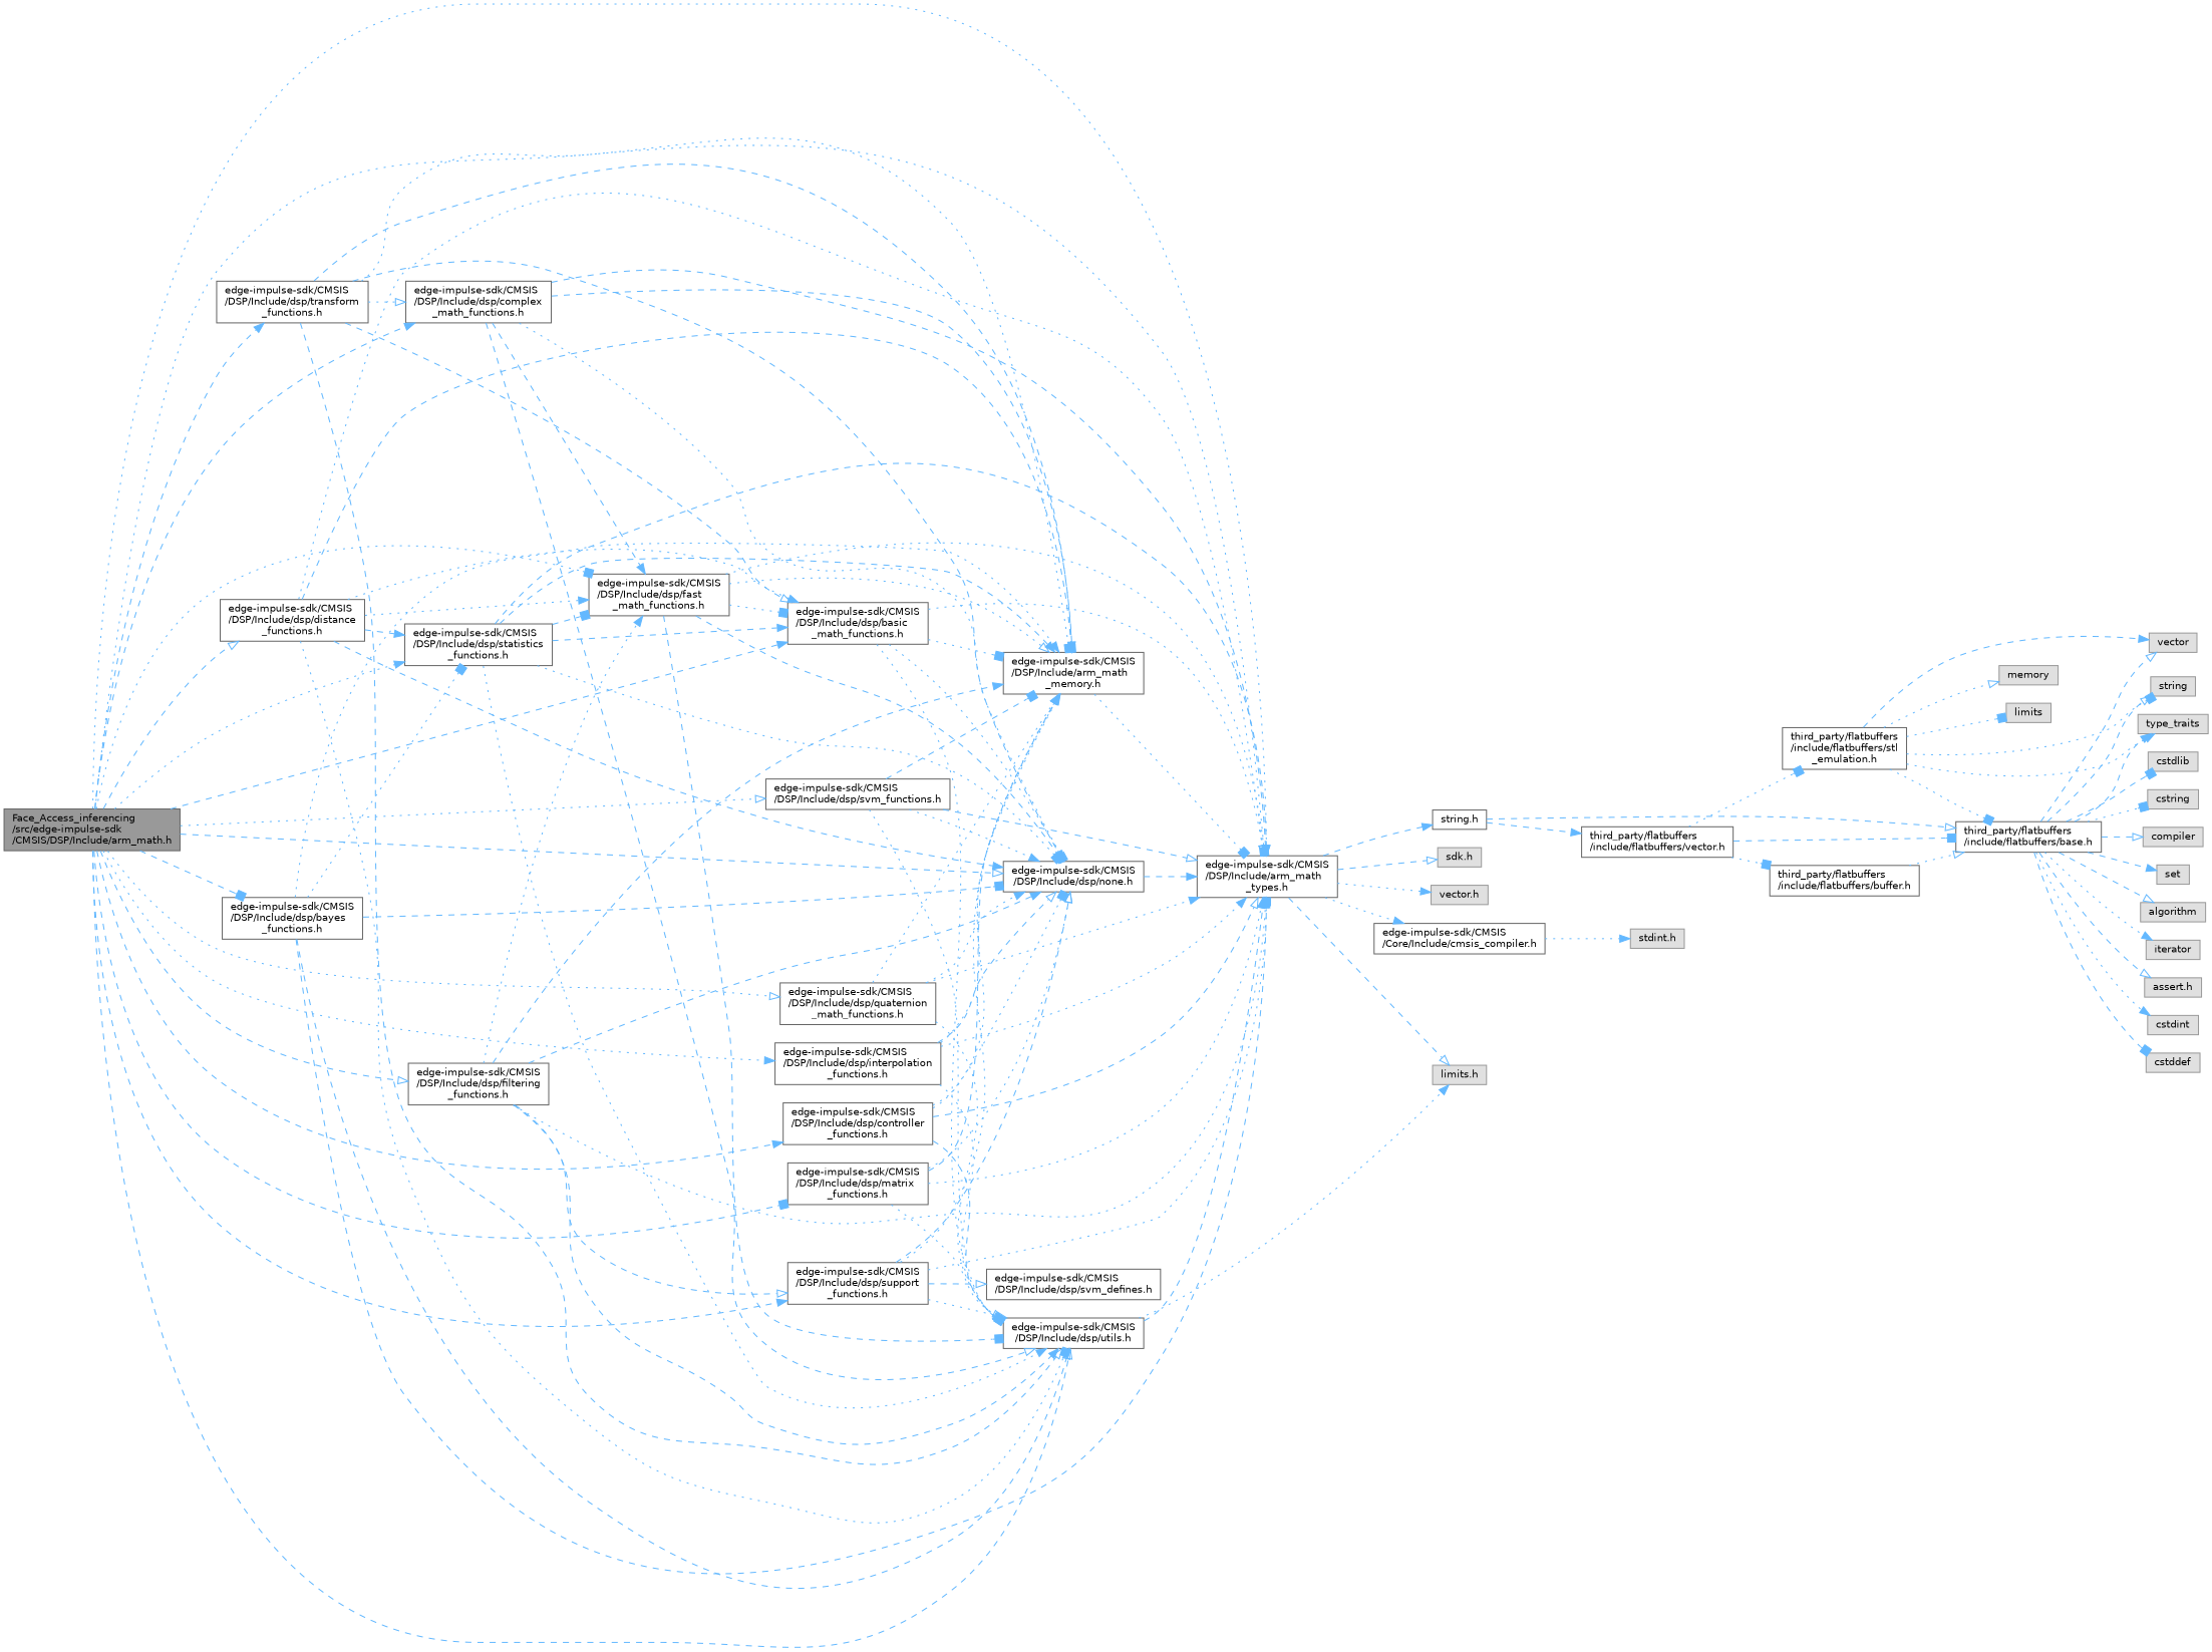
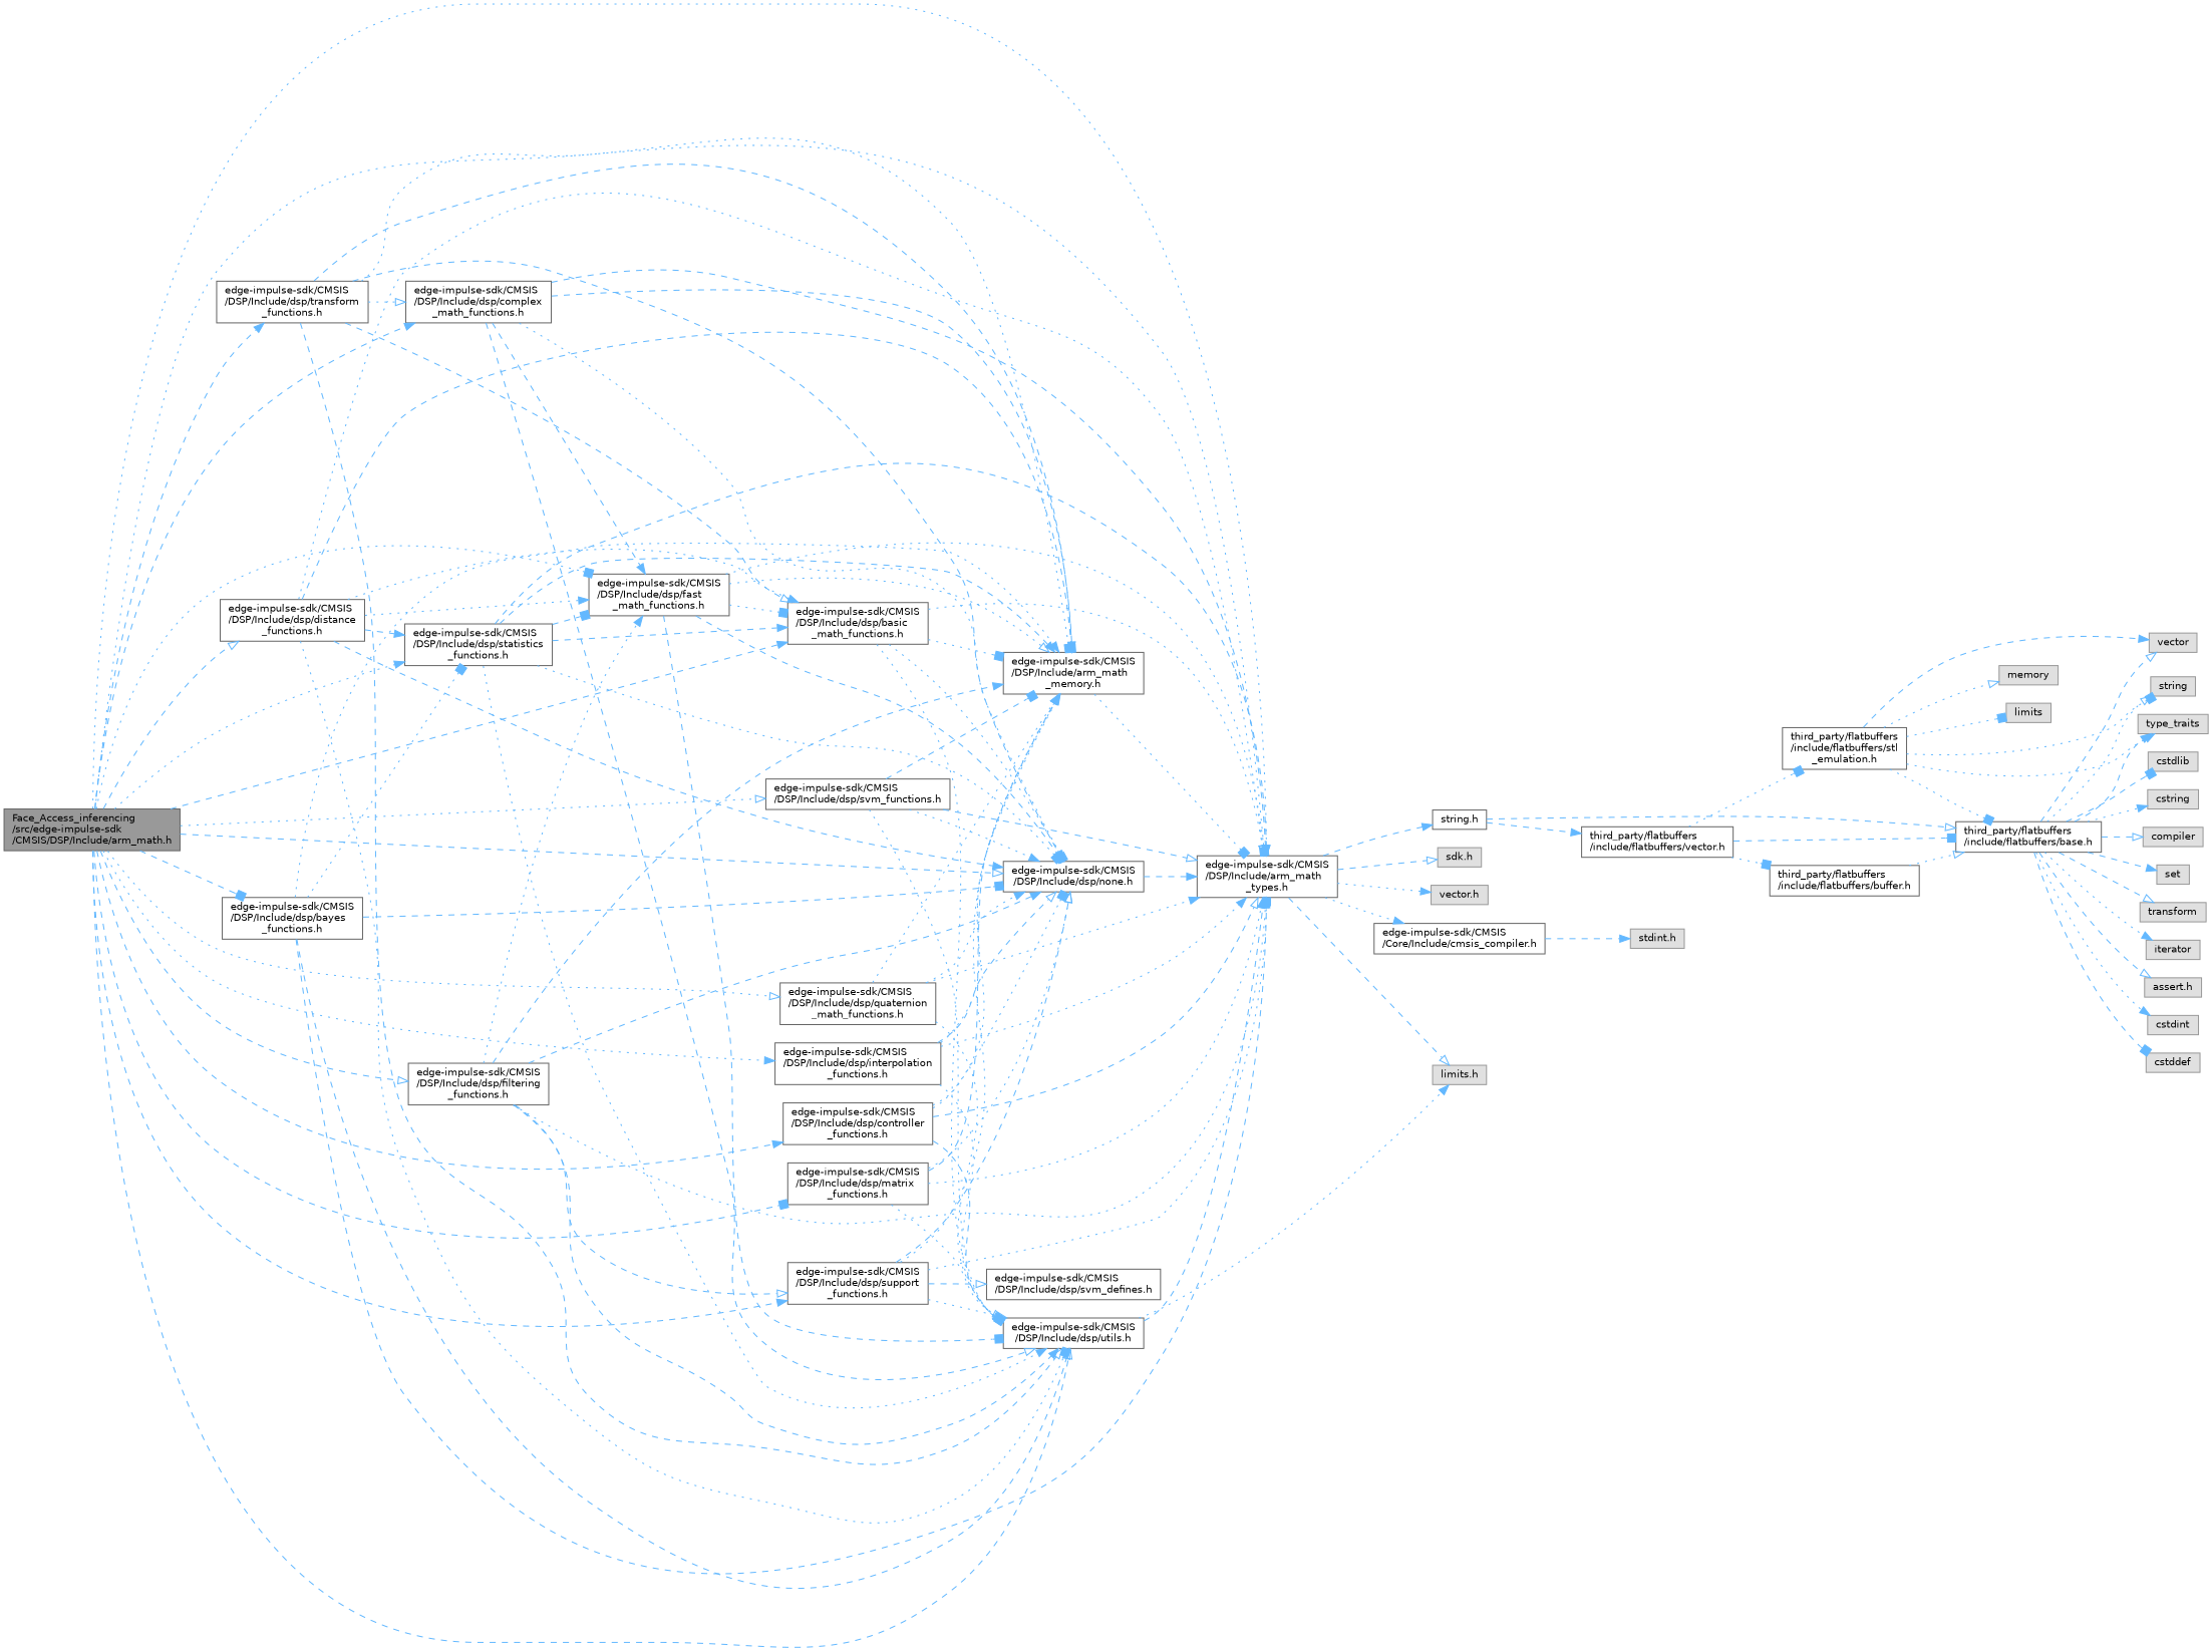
  digraph {
    rankdir=LR
    node [color=grey40 fillcolor=white fontname=Helvetica fontsize=10 shape=box style=filled]
    edge [arrowhead=normal color=steelblue1 fontname=Helvetica fontsize=10 labelfontname=Helvetica labelfontsize=10 style=dotted]
    n1 [color=gray40 fillcolor=grey60 fontcolor=black height=0.2 label="Face_Access_inferencing\l/src/edge-impulse-sdk\l/CMSIS/DSP/Include/arm_math.h" width=0.4]
    n2 [height=0.2 label="edge-impulse-sdk/CMSIS\l/DSP/Include/arm_math\l_types.h" width=0.4]
    n3 [height=0.2 label="edge-impulse-sdk/CMSIS\l/DSP/Include/arm_math\l_memory.h" width=0.4]
    n4 [height=0.2 label="edge-impulse-sdk/CMSIS\l/DSP/Include/dsp/none.h" width=0.4]
    n5 [height=0.2 label="edge-impulse-sdk/CMSIS\l/DSP/Include/dsp/utils.h" width=0.4]
    n6 [height=0.2 label="edge-impulse-sdk/CMSIS\l/DSP/Include/dsp/basic\l_math_functions.h" width=0.4]
    n7 [height=0.2 label="edge-impulse-sdk/CMSIS\l/DSP/Include/dsp/interpolation\l_functions.h" width=0.4]
    n8 [height=0.2 label="edge-impulse-sdk/CMSIS\l/DSP/Include/dsp/bayes\l_functions.h" width=0.4]
    n9 [height=0.2 label="edge-impulse-sdk/CMSIS\l/DSP/Include/dsp/statistics\l_functions.h" width=0.4]
    n10 [height=0.2 label="edge-impulse-sdk/CMSIS\l/DSP/Include/dsp/fast\l_math_functions.h" width=0.4]
    n11 [height=0.2 label="edge-impulse-sdk/CMSIS\l/DSP/Include/dsp/matrix\l_functions.h" width=0.4]
    n12 [height=0.2 label="edge-impulse-sdk/CMSIS\l/DSP/Include/dsp/complex\l_math_functions.h" width=0.4]
    n13 [height=0.2 label="edge-impulse-sdk/CMSIS\l/DSP/Include/dsp/controller\l_functions.h" width=0.4]
    n14 [height=0.2 label="edge-impulse-sdk/CMSIS\l/DSP/Include/dsp/support\l_functions.h" width=0.4]
    n15 [height=0.2 label="edge-impulse-sdk/CMSIS\l/DSP/Include/dsp/distance\l_functions.h" width=0.4]
    n16 [height=0.2 label="edge-impulse-sdk/CMSIS\l/DSP/Include/dsp/svm_functions.h" width=0.4]
    n17 [height=0.2 label="edge-impulse-sdk/CMSIS\l/DSP/Include/dsp/transform\l_functions.h" width=0.4]
    n18 [height=0.2 label="edge-impulse-sdk/CMSIS\l/DSP/Include/dsp/filtering\l_functions.h" width=0.4]
    n19 [height=0.2 label="edge-impulse-sdk/CMSIS\l/DSP/Include/dsp/quaternion\l_math_functions.h" width=0.4]
    n20 [height=0.2 label="edge-impulse-sdk/CMSIS\l/Core/Include/cmsis_compiler.h" width=0.4]
    n21 [height=0.2 label="string.h" width=0.4]
    n22 [color=grey60 fillcolor="#E0E0E0" height=0.2 label="sdk.h" width=0.4]
    n23 [color=grey60 fillcolor="#E0E0E0" height=0.2 label="vector.h" width=0.4]
    n24 [color=grey60 fillcolor="#E0E0E0" height=0.2 label="limits.h" width=0.4]
    n25 [height=0.2 label="edge-impulse-sdk/CMSIS\l/DSP/Include/dsp/svm_defines.h" width=0.4]
    n26 [color=grey60 fillcolor="#E0E0E0" height=0.2 label="stdint.h" width=0.4]
    n27 [height=0.2 label="third_party/flatbuffers\l/include/flatbuffers/base.h" width=0.4]
    n28 [height=0.2 label="third_party/flatbuffers\l/include/flatbuffers/vector.h" width=0.4]
    n29 [color=grey60 fillcolor="#E0E0E0" height=0.2 label="assert.h" width=0.4]
    n30 [color=grey60 fillcolor="#E0E0E0" height=0.2 label=cstdint width=0.4]
    n31 [color=grey60 fillcolor="#E0E0E0" height=0.2 label=cstddef width=0.4]
    n32 [color=grey60 fillcolor="#E0E0E0" height=0.2 label=cstdlib width=0.4]
    n33 [color=grey60 fillcolor="#E0E0E0" height=0.2 label=cstring width=0.4]
    n34 [color=grey60 fillcolor="#E0E0E0" height=0.2 label=compiler width=0.4]
    n35 [color=grey60 fillcolor="#E0E0E0" height=0.2 label=string width=0.4]
    n36 [color=grey60 fillcolor="#E0E0E0" height=0.2 label=type_traits width=0.4]
    n37 [color=grey60 fillcolor="#E0E0E0" height=0.2 label=vector width=0.4]
    n38 [color=grey60 fillcolor="#E0E0E0" height=0.2 label=set width=0.4]
-   n39 [color=grey60 fillcolor="#E0E0E0" height=0.2 label=algorithm width=0.4]
+   n39 [color=grey60 fillcolor="#E0E0E0" height=0.2 label=transform width=0.4]
    n40 [color=grey60 fillcolor="#E0E0E0" height=0.2 label=iterator width=0.4]
    n41 [height=0.2 label="third_party/flatbuffers\l/include/flatbuffers/buffer.h" width=0.4]
    n42 [height=0.2 label="third_party/flatbuffers\l/include/flatbuffers/stl\l_emulation.h" width=0.4]
    n43 [color=grey60 fillcolor="#E0E0E0" height=0.2 label=memory width=0.4]
    n44 [color=grey60 fillcolor="#E0E0E0" height=0.2 label=limits width=0.4]
    n1 -> n2 [arrowhead=onormal]
    n1 -> n3 [arrowhead=box]
    n1 -> n4 [arrowhead=onormal style=dashed]
    n1 -> n5 [arrowhead=onormal style=dashed]
    n1 -> n6 [style=dashed]
    n1 -> n7
    n1 -> n8 [arrowhead=box style=dashed]
    n1 -> n9
    n1 -> n10 [arrowhead=box]
    n1 -> n11 [arrowhead=box style=dashed]
    n1 -> n12 [style=dashed]
    n1 -> n13 [style=dashed]
    n1 -> n14 [style=dashed]
    n1 -> n15 [arrowhead=onormal style=dashed]
    n1 -> n16 [arrowhead=onormal]
    n1 -> n17 [style=dashed]
    n1 -> n18 [arrowhead=onormal style=dashed]
    n1 -> n19 [arrowhead=onormal]
    n2 -> n20
    n2 -> n21 [style=dashed]
    n2 -> n22 [arrowhead=onormal style=dashed]
    n2 -> n23
    n2 -> n24 [arrowhead=onormal style=dashed]
    n3 -> n2 [arrowhead=box]
    n4 -> n2 [style=dashed]
    n5 -> n2 [arrowhead=onormal style=dashed]
    n5 -> n24
    n6 -> n2 [arrowhead=onormal]
    n6 -> n3 [arrowhead=box]
    n6 -> n4
    n6 -> n5 [arrowhead=box]
    n7 -> n2
    n7 -> n3 [arrowhead=onormal]
    n7 -> n4 [arrowhead=onormal style=dashed]
    n7 -> n5 [arrowhead=box]
    n8 -> n2 [arrowhead=box style=dashed]
    n8 -> n3
    n8 -> n4 [arrowhead=box style=dashed]
    n8 -> n5 [arrowhead=onormal style=dashed]
    n8 -> n9 [arrowhead=box]
    n9 -> n2 [style=dashed]
    n9 -> n3 [style=dashed]
    n9 -> n4 [arrowhead=box]
    n9 -> n5
    n9 -> n6 [style=dashed]
    n9 -> n10 [arrowhead=box style=dashed]
    n10 -> n2 [arrowhead=box]
    n10 -> n3 [arrowhead=onormal]
    n10 -> n4 [arrowhead=box style=dashed]
    n10 -> n5 [arrowhead=box style=dashed]
    n10 -> n6 [arrowhead=box]
    n11 -> n2
    n11 -> n3 [arrowhead=onormal style=dashed]
    n11 -> n4 [arrowhead=onormal]
    n11 -> n5 [arrowhead=onormal]
    n12 -> n2 [arrowhead=onormal style=dashed]
    n12 -> n3 [style=dashed]
    n12 -> n4 [arrowhead=box]
    n12 -> n5 [arrowhead=onormal style=dashed]
    n12 -> n10 [style=dashed]
    n13 -> n2 [arrowhead=onormal style=dashed]
    n13 -> n3
    n13 -> n4 [arrowhead=box]
    n13 -> n5 [arrowhead=onormal style=dashed]
    n14 -> n2
    n14 -> n3
    n14 -> n4 [arrowhead=onormal style=dashed]
    n14 -> n5 [arrowhead=onormal]
    n14 -> n25 [arrowhead=onormal style=dashed]
    n15 -> n2 [arrowhead=onormal]
    n15 -> n3 [arrowhead=box style=dashed]
    n15 -> n4 [style=dashed]
    n15 -> n5 [arrowhead=box]
    n15 -> n6
    n15 -> n9 [style=dashed]
    n15 -> n10
    n16 -> n2 [arrowhead=onormal style=dashed]
    n16 -> n3 [arrowhead=box style=dashed]
    n16 -> n4
    n16 -> n5
    n17 -> n2 [arrowhead=box]
    n17 -> n3 [arrowhead=onormal style=dashed]
    n17 -> n4 [arrowhead=onormal style=dashed]
    n17 -> n5 [arrowhead=onormal style=dashed]
    n17 -> n6 [arrowhead=onormal style=dashed]
    n17 -> n12 [arrowhead=onormal]
    n18 -> n2
    n18 -> n3 [style=dashed]
    n18 -> n4 [style=dashed]
    n18 -> n5 [style=dashed]
    n18 -> n10
    n18 -> n14 [arrowhead=onormal style=dashed]
    n19 -> n2
    n19 -> n3
    n19 -> n4
    n19 -> n5 [arrowhead=box]
-   n20 -> n26
+   n20 -> n26 [style=dashed]
    n21 -> n27 [arrowhead=onormal style=dashed]
    n21 -> n28 [style=dashed]
    n27 -> n29 [arrowhead=onormal style=dashed]
    n27 -> n30
    n27 -> n31 [arrowhead=box style=dashed]
    n27 -> n32 [arrowhead=box style=dashed]
-   n27 -> n33 [arrowhead=box]
+   n27 -> n33
    n27 -> n34 [arrowhead=onormal style=dashed]
-   n27 -> n35 [arrowhead=onormal style=dashed]
+   n27 -> n35 [arrowhead=onormal]
    n27 -> n36 [style=dashed]
    n27 -> n37 [arrowhead=onormal style=dashed]
    n27 -> n38 [style=dashed]
    n27 -> n39 [arrowhead=onormal style=dashed]
    n27 -> n40
    n28 -> n27 [arrowhead=box style=dashed]
    n28 -> n41 [arrowhead=box]
    n28 -> n42 [arrowhead=box]
    n41 -> n27 [arrowhead=onormal]
    n42 -> n27 [arrowhead=box]
    n42 -> n35 [arrowhead=box]
    n42 -> n36
    n42 -> n37 [style=dashed]
    n42 -> n43 [arrowhead=onormal]
    n42 -> n44 [arrowhead=box]
  }
